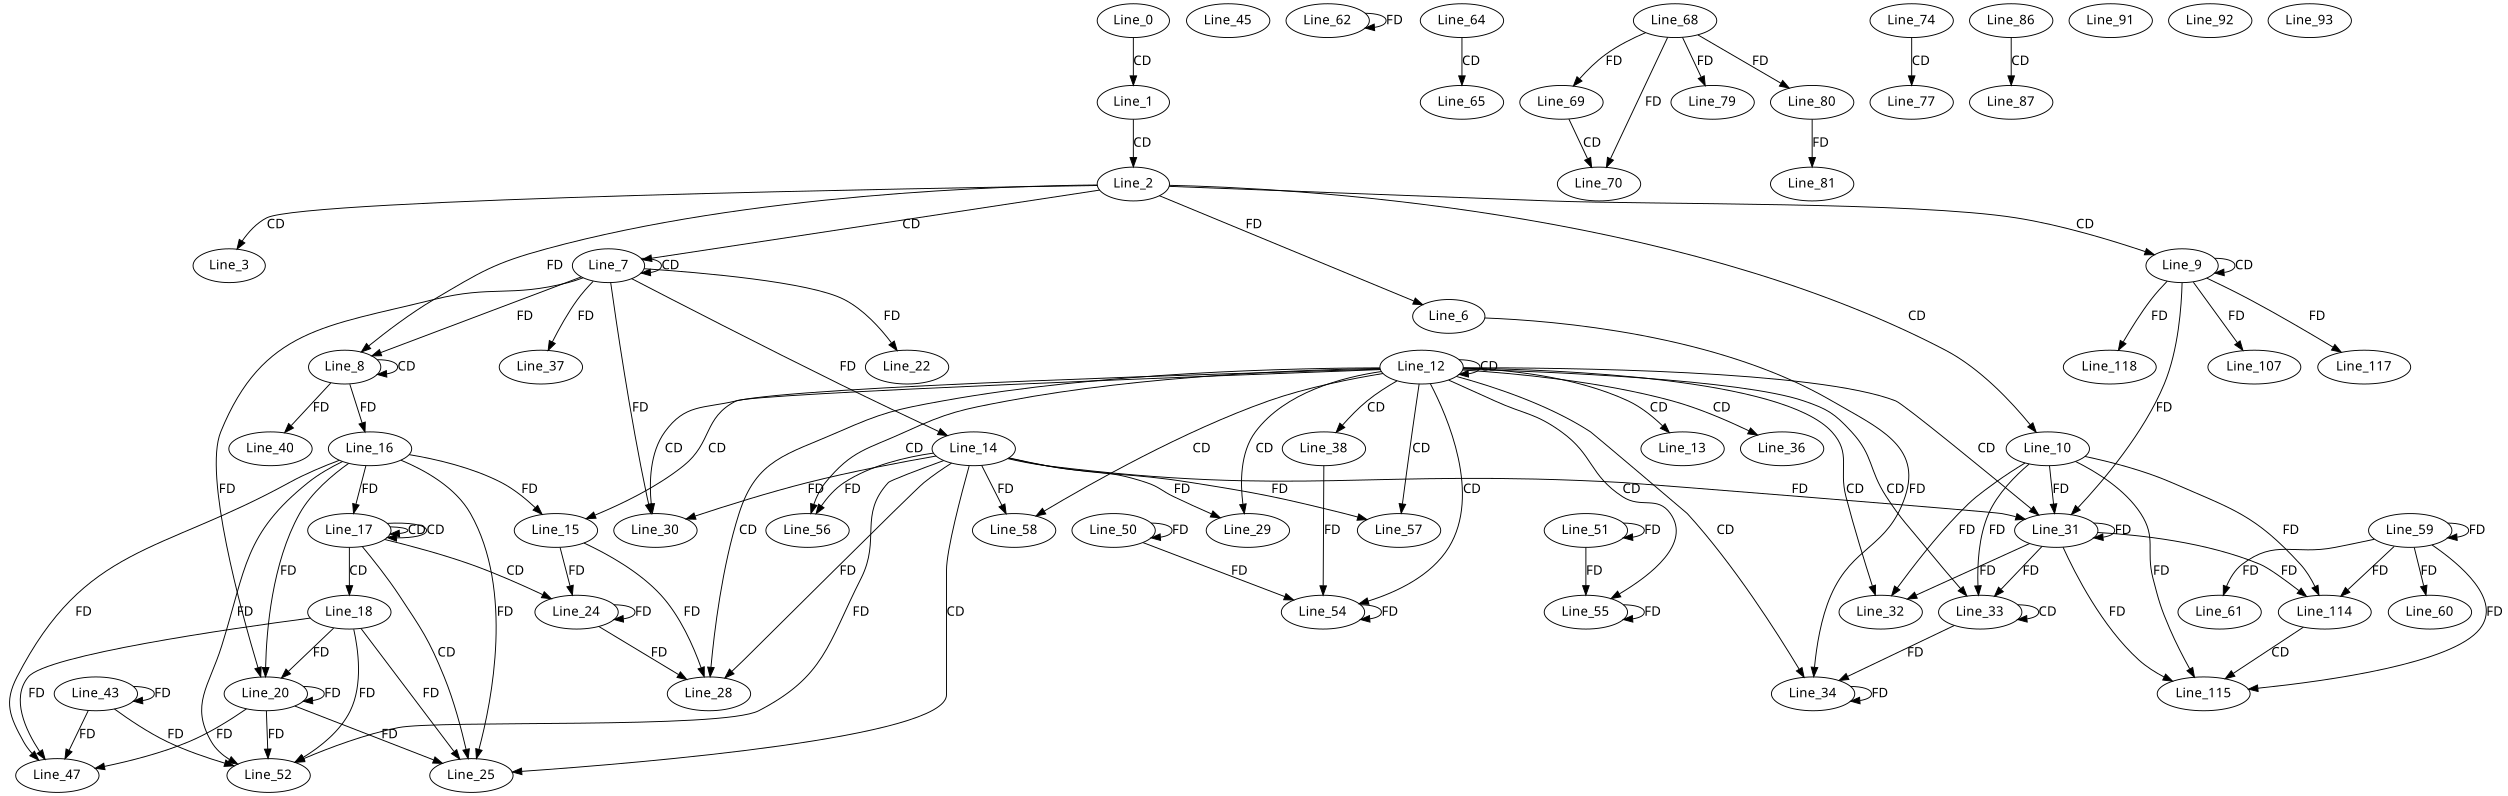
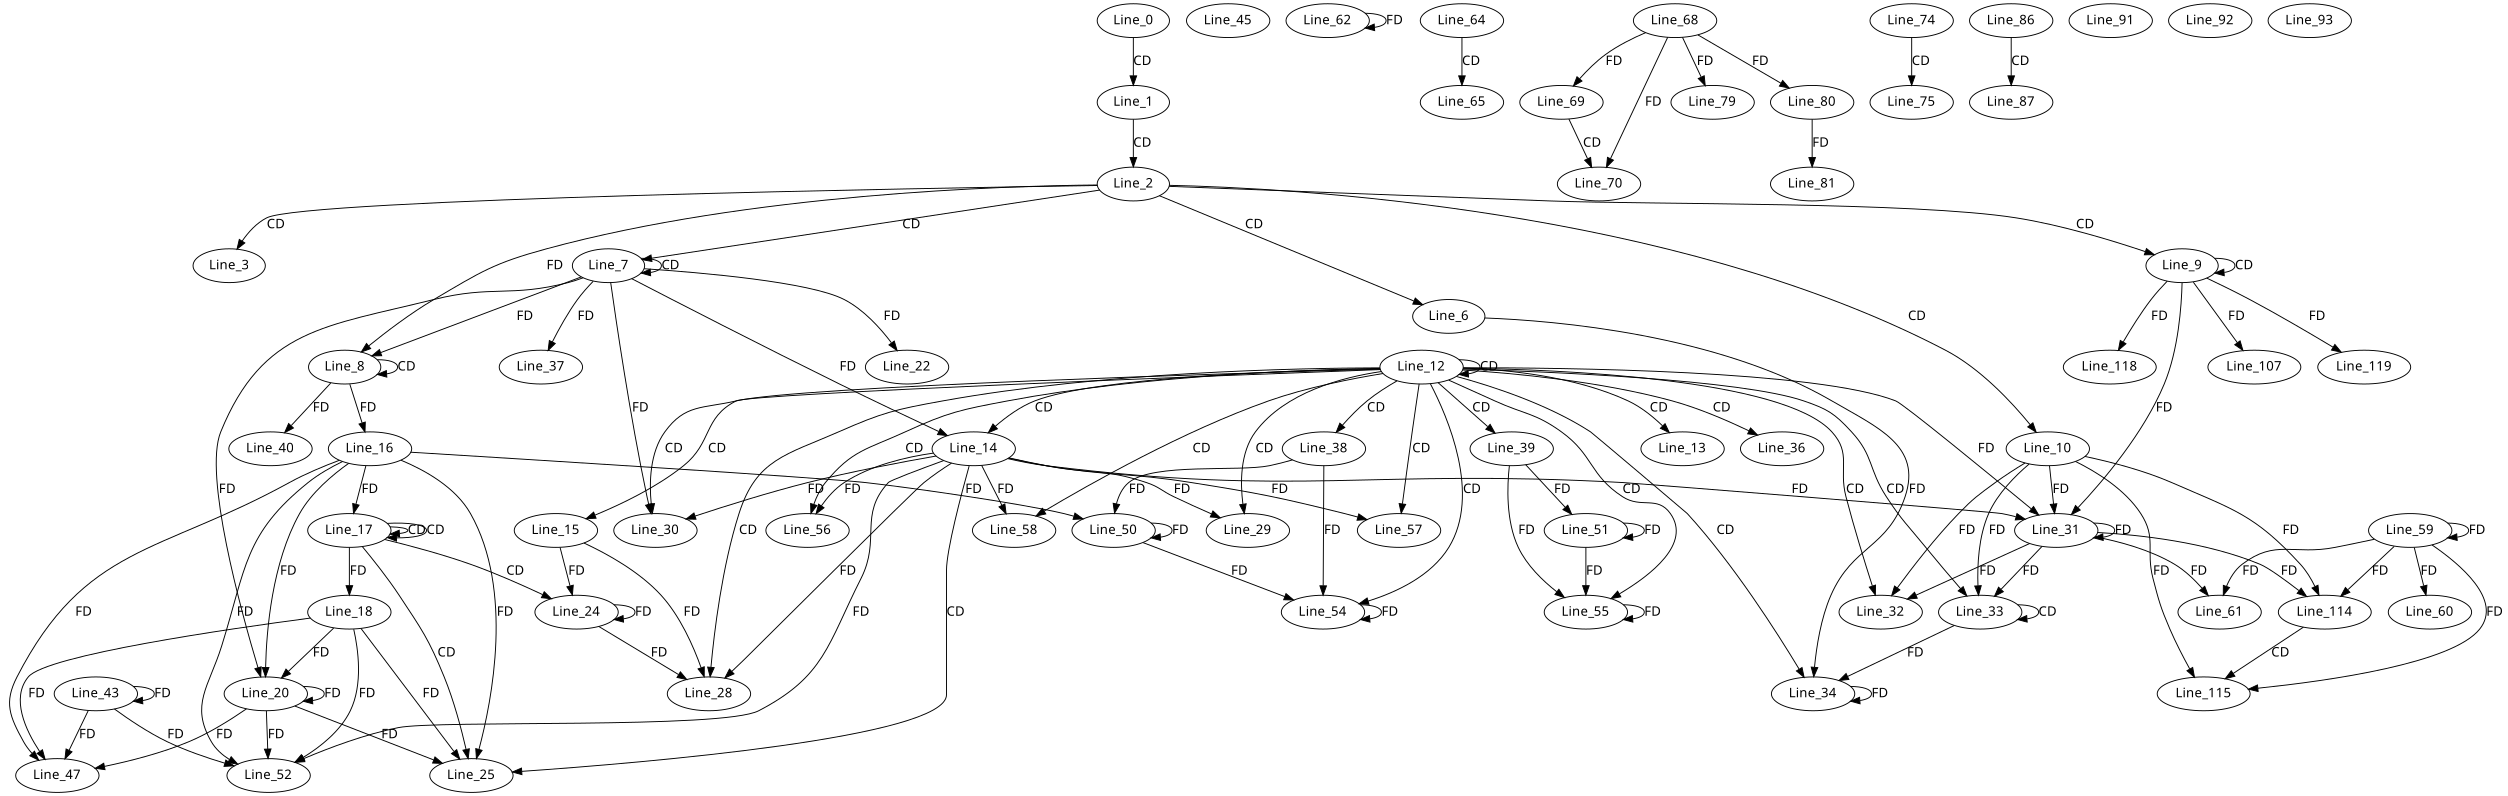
  digraph {
    fontname="Noto Sans"
    node [fontname="Noto Sans"]
    edge [fontname="Noto Sans"]
    Line_0
    Line_1
    Line_2
    Line_3
    Line_6
    Line_7
    Line_8
    Line_9
    Line_10
    Line_34
    Line_14
    Line_20
    Line_22
    Line_30
    Line_37
    Line_16
    Line_40
    Line_31
    Line_107
-   Line_117
+   Line_117 [label=Line_119]
    Line_118
    Line_32
    Line_33
    Line_114
    Line_115
    Line_28
    Line_29
    Line_56
    Line_57
    Line_58
    Line_25
    Line_52
    Line_47
    Line_17
    Line_50
    Line_12
    Line_13
    Line_15
    Line_36
    Line_38
+   Line_39
    Line_54
    Line_55
    Line_24
    Line_51
    Line_18
    Line_43
    Line_45
    Line_59
    Line_60
    Line_61
    Line_62
    Line_64
    Line_65
    Line_68
    Line_69
    Line_70
    Line_79
    Line_80
    Line_81
    Line_74
-   Line_75 [label=Line_77]
+   Line_75
    Line_86
    Line_87
    Line_91
    Line_92
    Line_93
    Line_0 -> Line_1 [label=CD]
    Line_1 -> Line_2 [label=CD]
    Line_2 -> Line_3 [label=CD]
-   Line_2 -> Line_6 [label=FD]
+   Line_2 -> Line_6 [label=CD]
    Line_2 -> Line_7 [label=CD]
    Line_2 -> Line_8 [label=FD]
    Line_2 -> Line_9 [label=CD]
    Line_2 -> Line_10 [label=CD]
    Line_6 -> Line_34 [label=FD]
    Line_7 -> Line_7 [label=CD]
    Line_7 -> Line_8 [label=FD]
    Line_7 -> Line_14 [label=FD]
    Line_7 -> Line_20 [label=FD]
    Line_7 -> Line_22 [label=FD]
    Line_7 -> Line_30 [label=FD]
    Line_7 -> Line_37 [label=FD]
    Line_8 -> Line_8 [label=CD]
    Line_8 -> Line_16 [label=FD]
    Line_8 -> Line_40 [label=FD]
    Line_9 -> Line_9 [label=CD]
    Line_9 -> Line_31 [label=FD]
    Line_9 -> Line_107 [label=FD]
    Line_9 -> Line_117 [label=FD]
    Line_9 -> Line_118 [label=FD]
    Line_10 -> Line_31 [label=FD]
    Line_10 -> Line_32 [label=FD]
    Line_10 -> Line_33 [label=FD]
    Line_10 -> Line_114 [label=FD]
    Line_10 -> Line_115 [label=FD]
    Line_34 -> Line_34 [label=FD]
    Line_14 -> Line_30 [label=FD]
    Line_14 -> Line_31 [label=FD]
    Line_14 -> Line_28 [label=FD]
    Line_14 -> Line_29 [label=FD]
    Line_14 -> Line_56 [label=FD]
    Line_14 -> Line_57 [label=FD]
    Line_14 -> Line_58 [label=FD]
    Line_14 -> Line_25 [label=CD]
    Line_14 -> Line_52 [label=FD]
    Line_20 -> Line_20 [label=FD]
    Line_20 -> Line_25 [label=FD]
    Line_20 -> Line_52 [label=FD]
    Line_20 -> Line_47 [label=FD]
    Line_16 -> Line_20 [label=FD]
    Line_16 -> Line_25 [label=FD]
    Line_16 -> Line_52 [label=FD]
    Line_16 -> Line_47 [label=FD]
    Line_16 -> Line_17 [label=FD]
-   Line_16 -> Line_15 [label=FD]
+   Line_16 -> Line_50 [label=FD]
    Line_31 -> Line_31 [label=FD]
    Line_31 -> Line_32 [label=FD]
    Line_31 -> Line_33 [label=FD]
    Line_31 -> Line_114 [label=FD]
-   Line_31 -> Line_115 [label=FD]
+   Line_31 -> Line_61 [label=FD]
    Line_33 -> Line_34 [label=FD]
    Line_33 -> Line_33 [label=CD]
    Line_114 -> Line_115 [label=CD]
    Line_17 -> Line_25 [label=CD]
    Line_17 -> Line_17 [label=CD]
    Line_17 -> Line_17 [label=CD]
    Line_17 -> Line_24 [label=CD]
-   Line_17 -> Line_18 [label=CD]
+   Line_17 -> Line_18 [label=FD]
    Line_50 -> Line_50 [label=FD]
    Line_50 -> Line_54 [label=FD]
    Line_12 -> Line_34 [label=CD]
+   Line_12 -> Line_14 [label=CD]
    Line_12 -> Line_30 [label=CD]
-   Line_12 -> Line_31 [label=CD]
+   Line_12 -> Line_31 [label=FD]
    Line_12 -> Line_32 [label=CD]
    Line_12 -> Line_33 [label=CD]
    Line_12 -> Line_28 [label=CD]
    Line_12 -> Line_29 [label=CD]
    Line_12 -> Line_56 [label=CD]
    Line_12 -> Line_57 [label=CD]
    Line_12 -> Line_58 [label=CD]
    Line_12 -> Line_12 [label=CD]
    Line_12 -> Line_13 [label=CD]
    Line_12 -> Line_15 [label=CD]
    Line_12 -> Line_36 [label=CD]
    Line_12 -> Line_38 [label=CD]
+   Line_12 -> Line_39 [label=CD]
    Line_12 -> Line_54 [label=CD]
    Line_12 -> Line_55 [label=CD]
    Line_15 -> Line_28 [label=FD]
    Line_15 -> Line_24 [label=FD]
+   Line_38 -> Line_50 [label=FD]
    Line_38 -> Line_54 [label=FD]
+   Line_39 -> Line_55 [label=FD]
+   Line_39 -> Line_51 [label=FD]
    Line_54 -> Line_54 [label=FD]
    Line_55 -> Line_55 [label=FD]
    Line_24 -> Line_28 [label=FD]
    Line_24 -> Line_24 [label=FD]
    Line_51 -> Line_55 [label=FD]
    Line_51 -> Line_51 [label=FD]
    Line_18 -> Line_20 [label=FD]
    Line_18 -> Line_25 [label=FD]
    Line_18 -> Line_52 [label=FD]
    Line_18 -> Line_47 [label=FD]
    Line_43 -> Line_52 [label=FD]
    Line_43 -> Line_47 [label=FD]
    Line_43 -> Line_43 [label=FD]
    Line_59 -> Line_114 [label=FD]
    Line_59 -> Line_115 [label=FD]
    Line_59 -> Line_59 [label=FD]
    Line_59 -> Line_60 [label=FD]
    Line_59 -> Line_61 [label=FD]
    Line_62 -> Line_62 [label=FD]
    Line_64 -> Line_65 [label=CD]
    Line_68 -> Line_69 [label=FD]
    Line_68 -> Line_70 [label=FD]
    Line_68 -> Line_79 [label=FD]
    Line_68 -> Line_80 [label=FD]
    Line_69 -> Line_70 [label=CD]
    Line_80 -> Line_81 [label=FD]
    Line_74 -> Line_75 [label=CD]
    Line_86 -> Line_87 [label=CD]
  }
